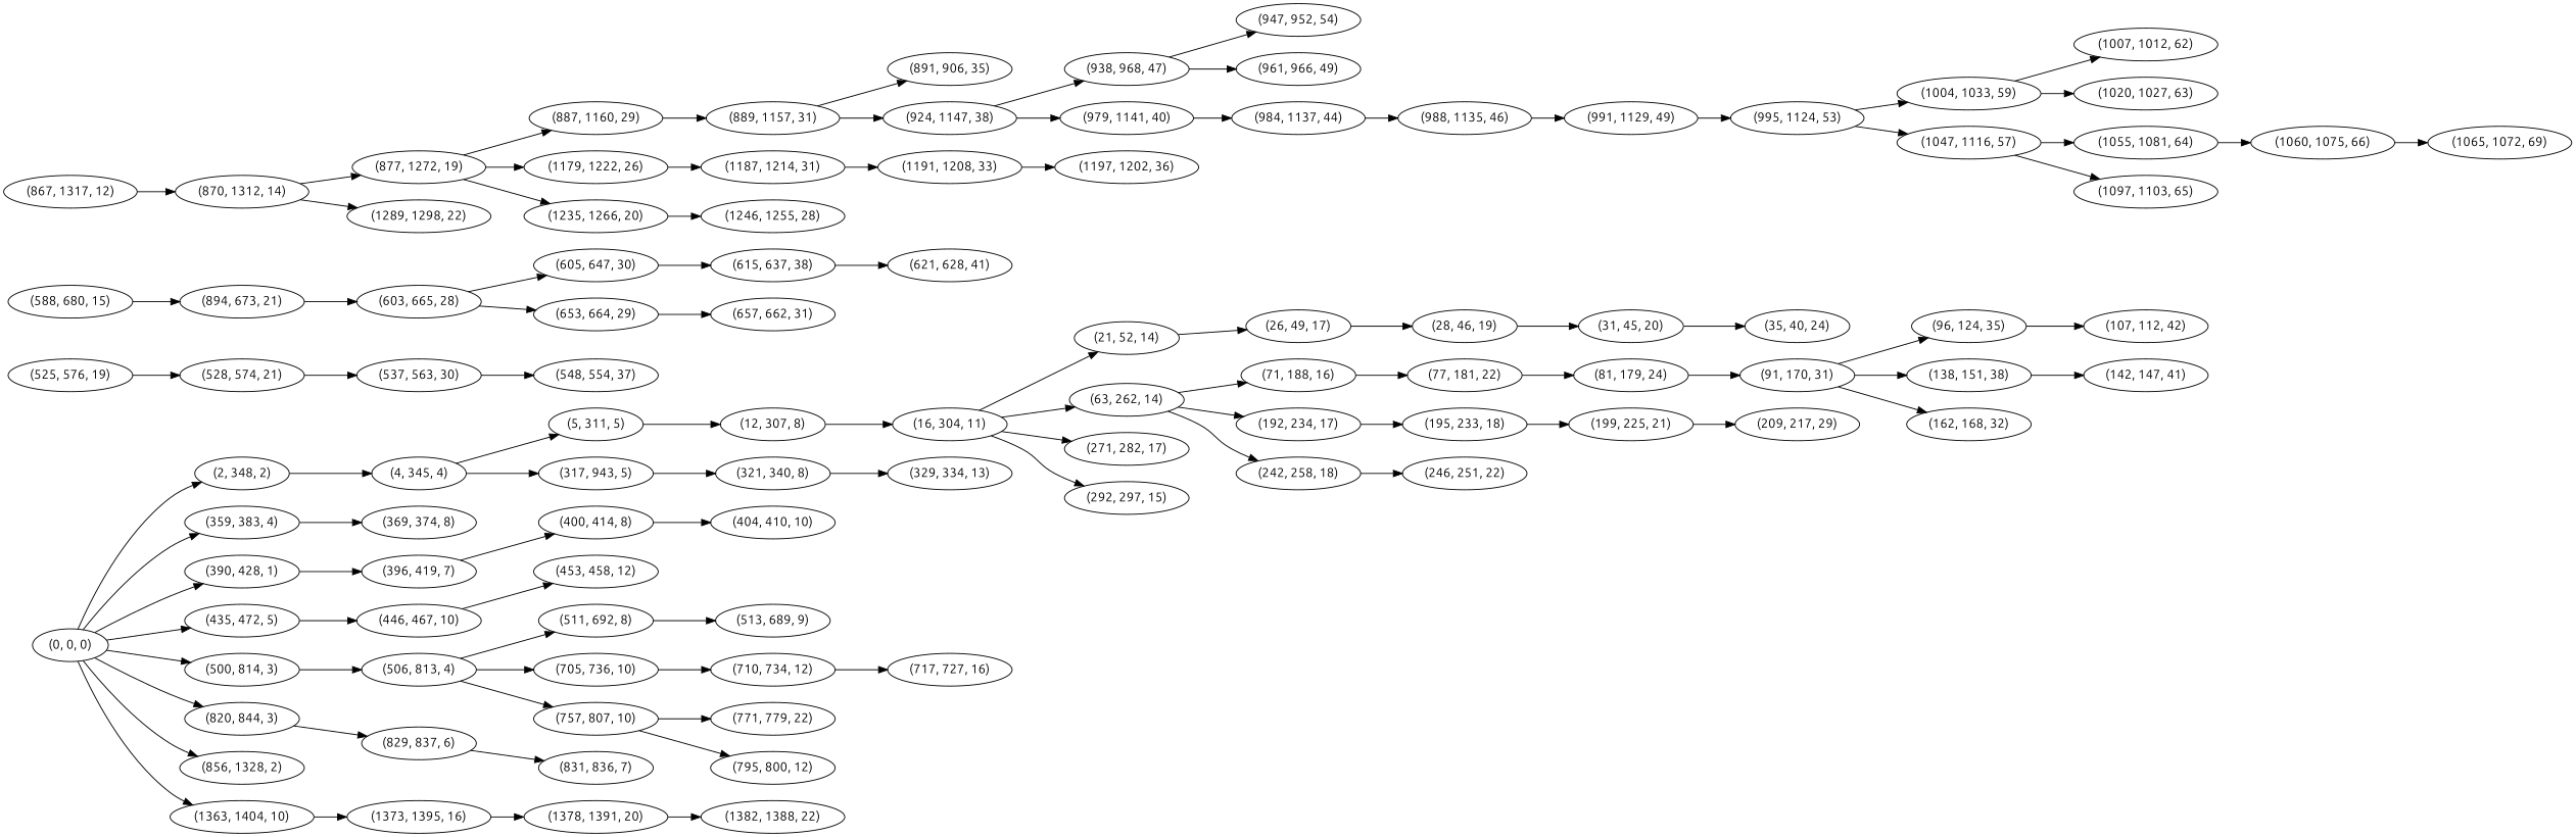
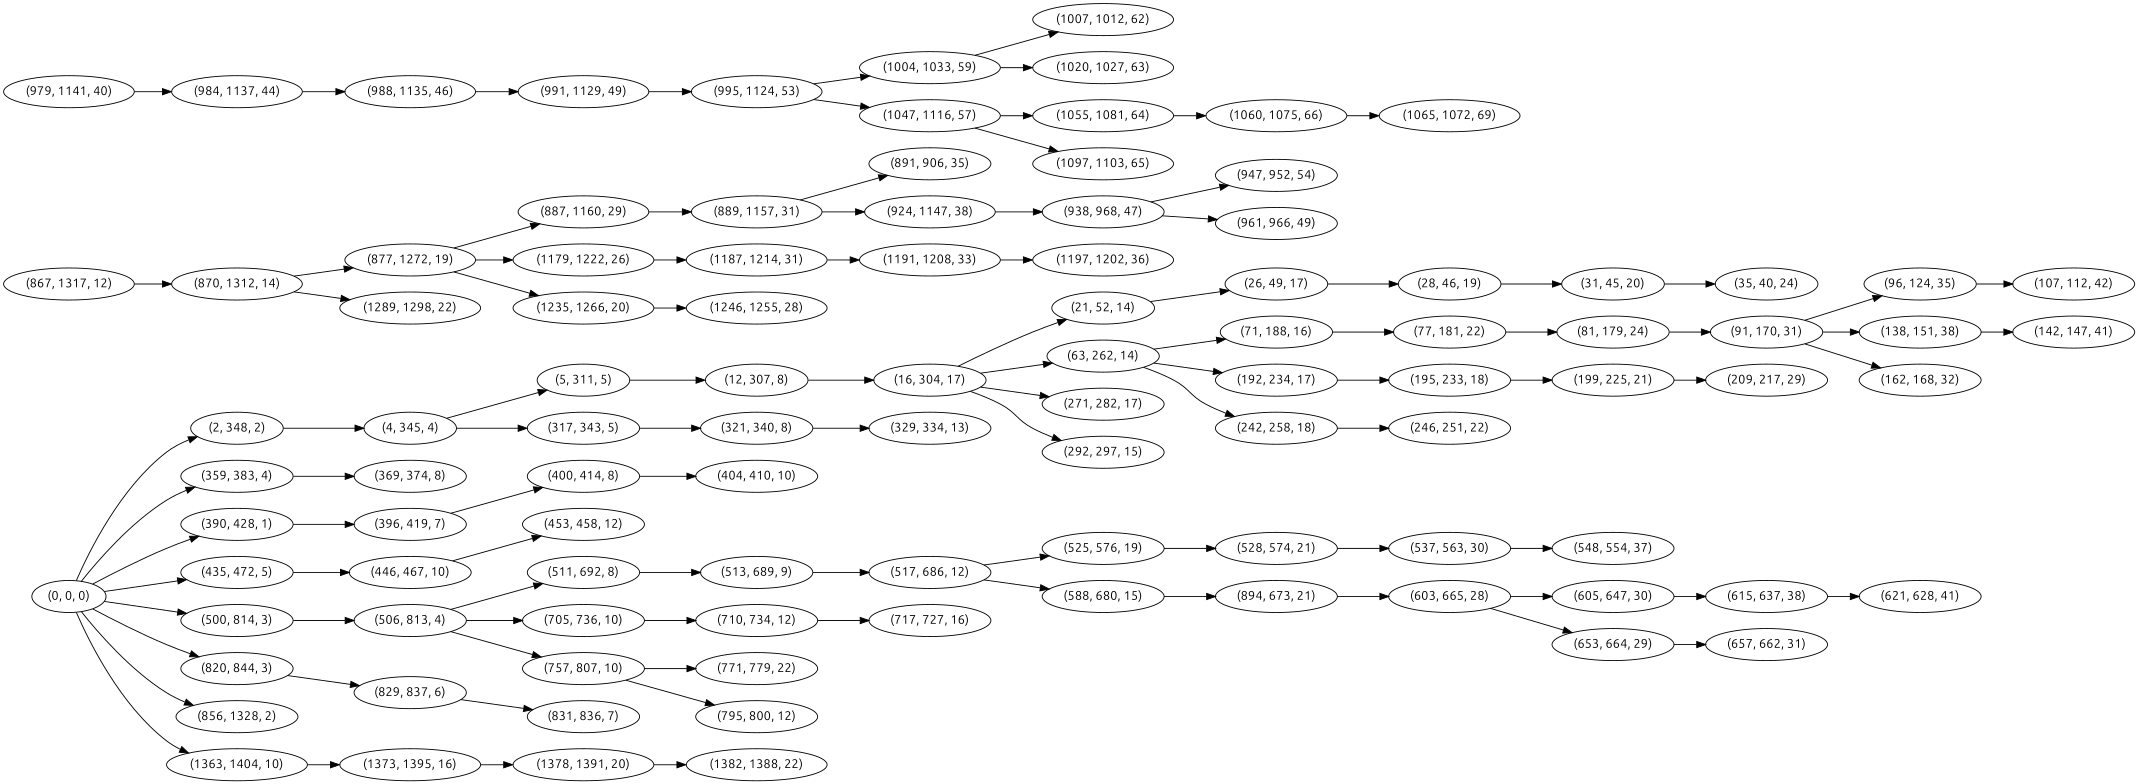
  digraph {
    fontname=Ubuntu
    rankdir=LR
    node [fontname=Ubuntu]
    edge [fontname=Ubuntu]
    "(0, 0, 0)"
    "(2, 348, 2)"
    "(359, 383, 4)"
    "(390, 428, 1)"
    "(435, 472, 5)"
    "(500, 814, 3)"
    "(820, 844, 3)"
    "(856, 1328, 2)"
    "(1363, 1404, 10)"
    "(4, 345, 4)"
    "(369, 374, 8)"
    "(396, 419, 7)"
    "(446, 467, 10)"
    "(506, 813, 4)"
    "(829, 837, 6)"
    "(1373, 1395, 16)"
    "(5, 311, 5)"
-   "(317, 343, 5)" [label="(317, 943, 5)"]
+   "(317, 343, 5)"
    "(12, 307, 8)"
    "(321, 340, 8)"
-   "(16, 304, 11)"
+   "(16, 304, 11)" [label="(16, 304, 17)"]
    "(21, 52, 14)"
    "(63, 262, 14)"
    "(271, 282, 17)"
    "(292, 297, 15)"
    "(26, 49, 17)"
    "(71, 188, 16)"
    "(192, 234, 17)"
    "(242, 258, 18)"
    "(28, 46, 19)"
    "(31, 45, 20)"
    "(35, 40, 24)"
    "(77, 181, 22)"
    "(195, 233, 18)"
    "(246, 251, 22)"
    "(81, 179, 24)"
    "(91, 170, 31)"
    "(96, 124, 35)"
    "(138, 151, 38)"
    "(162, 168, 32)"
    "(107, 112, 42)"
    "(142, 147, 41)"
    "(199, 225, 21)"
    "(209, 217, 29)"
    "(329, 334, 13)"
    "(400, 414, 8)"
    "(404, 410, 10)"
    "(453, 458, 12)"
    "(511, 692, 8)"
    "(705, 736, 10)"
    "(757, 807, 10)"
    "(513, 689, 9)"
    "(710, 734, 12)"
    "(771, 779, 22)"
    "(795, 800, 12)"
+   "(517, 686, 12)"
    "(525, 576, 19)"
    "(588, 680, 15)"
    "(528, 574, 21)"
    n60 [label="(894, 673, 21)"]
    "(537, 563, 30)"
    "(548, 554, 37)"
    "(603, 665, 28)"
    "(605, 647, 30)"
    "(653, 664, 29)"
    "(615, 637, 38)"
    "(657, 662, 31)"
    "(621, 628, 41)"
    "(717, 727, 16)"
    "(831, 836, 7)"
    "(867, 1317, 12)"
    "(870, 1312, 14)"
    "(877, 1272, 19)"
    "(1289, 1298, 22)"
    "(887, 1160, 29)"
    "(1179, 1222, 26)"
    "(1235, 1266, 20)"
    "(889, 1157, 31)"
    "(1187, 1214, 31)"
    "(1246, 1255, 28)"
    n81 [label="(891, 906, 35)"]
    "(924, 1147, 38)"
    "(938, 968, 47)"
    "(979, 1141, 40)"
    "(947, 952, 54)"
    "(961, 966, 49)"
    "(984, 1137, 44)"
    "(988, 1135, 46)"
    "(991, 1129, 49)"
    "(995, 1124, 53)"
    "(1004, 1033, 59)"
    "(1047, 1116, 57)"
    "(1007, 1012, 62)"
    "(1020, 1027, 63)"
    "(1055, 1081, 64)"
    "(1097, 1103, 65)"
    "(1060, 1075, 66)"
    "(1065, 1072, 69)"
    "(1191, 1208, 33)"
    "(1197, 1202, 36)"
    "(1378, 1391, 20)"
    "(1382, 1388, 22)"
    "(0, 0, 0)" -> "(2, 348, 2)"
    "(0, 0, 0)" -> "(359, 383, 4)"
    "(0, 0, 0)" -> "(390, 428, 1)"
    "(0, 0, 0)" -> "(435, 472, 5)"
    "(0, 0, 0)" -> "(500, 814, 3)"
    "(0, 0, 0)" -> "(820, 844, 3)"
    "(0, 0, 0)" -> "(856, 1328, 2)"
    "(0, 0, 0)" -> "(1363, 1404, 10)"
    "(2, 348, 2)" -> "(4, 345, 4)"
    "(359, 383, 4)" -> "(369, 374, 8)"
    "(390, 428, 1)" -> "(396, 419, 7)"
    "(435, 472, 5)" -> "(446, 467, 10)"
    "(500, 814, 3)" -> "(506, 813, 4)"
    "(820, 844, 3)" -> "(829, 837, 6)"
    "(1363, 1404, 10)" -> "(1373, 1395, 16)"
    "(4, 345, 4)" -> "(5, 311, 5)"
    "(4, 345, 4)" -> "(317, 343, 5)"
    "(396, 419, 7)" -> "(400, 414, 8)"
    "(446, 467, 10)" -> "(453, 458, 12)"
    "(506, 813, 4)" -> "(511, 692, 8)"
    "(506, 813, 4)" -> "(705, 736, 10)"
    "(506, 813, 4)" -> "(757, 807, 10)"
    "(829, 837, 6)" -> "(831, 836, 7)"
    "(1373, 1395, 16)" -> "(1378, 1391, 20)"
    "(5, 311, 5)" -> "(12, 307, 8)"
    "(317, 343, 5)" -> "(321, 340, 8)"
    "(12, 307, 8)" -> "(16, 304, 11)"
    "(321, 340, 8)" -> "(329, 334, 13)"
    "(16, 304, 11)" -> "(21, 52, 14)"
    "(16, 304, 11)" -> "(63, 262, 14)"
    "(16, 304, 11)" -> "(271, 282, 17)"
    "(16, 304, 11)" -> "(292, 297, 15)"
    "(21, 52, 14)" -> "(26, 49, 17)"
    "(63, 262, 14)" -> "(71, 188, 16)"
    "(63, 262, 14)" -> "(192, 234, 17)"
    "(63, 262, 14)" -> "(242, 258, 18)"
    "(26, 49, 17)" -> "(28, 46, 19)"
    "(71, 188, 16)" -> "(77, 181, 22)"
    "(192, 234, 17)" -> "(195, 233, 18)"
    "(242, 258, 18)" -> "(246, 251, 22)"
    "(28, 46, 19)" -> "(31, 45, 20)"
    "(31, 45, 20)" -> "(35, 40, 24)"
    "(77, 181, 22)" -> "(81, 179, 24)"
    "(195, 233, 18)" -> "(199, 225, 21)"
    "(81, 179, 24)" -> "(91, 170, 31)"
    "(91, 170, 31)" -> "(96, 124, 35)"
    "(91, 170, 31)" -> "(138, 151, 38)"
    "(91, 170, 31)" -> "(162, 168, 32)"
    "(96, 124, 35)" -> "(107, 112, 42)"
    "(138, 151, 38)" -> "(142, 147, 41)"
    "(199, 225, 21)" -> "(209, 217, 29)"
    "(400, 414, 8)" -> "(404, 410, 10)"
    "(511, 692, 8)" -> "(513, 689, 9)"
    "(705, 736, 10)" -> "(710, 734, 12)"
    "(757, 807, 10)" -> "(771, 779, 22)"
    "(757, 807, 10)" -> "(795, 800, 12)"
+   "(513, 689, 9)" -> "(517, 686, 12)"
    "(710, 734, 12)" -> "(717, 727, 16)"
+   "(517, 686, 12)" -> "(525, 576, 19)"
+   "(517, 686, 12)" -> "(588, 680, 15)"
    "(525, 576, 19)" -> "(528, 574, 21)"
    "(588, 680, 15)" -> n60
    "(528, 574, 21)" -> "(537, 563, 30)"
    n60 -> "(603, 665, 28)"
    "(537, 563, 30)" -> "(548, 554, 37)"
    "(603, 665, 28)" -> "(605, 647, 30)"
    "(603, 665, 28)" -> "(653, 664, 29)"
    "(605, 647, 30)" -> "(615, 637, 38)"
    "(653, 664, 29)" -> "(657, 662, 31)"
    "(615, 637, 38)" -> "(621, 628, 41)"
    "(867, 1317, 12)" -> "(870, 1312, 14)"
    "(870, 1312, 14)" -> "(877, 1272, 19)"
    "(870, 1312, 14)" -> "(1289, 1298, 22)"
    "(877, 1272, 19)" -> "(887, 1160, 29)"
    "(877, 1272, 19)" -> "(1179, 1222, 26)"
    "(877, 1272, 19)" -> "(1235, 1266, 20)"
    "(887, 1160, 29)" -> "(889, 1157, 31)"
    "(1179, 1222, 26)" -> "(1187, 1214, 31)"
    "(1235, 1266, 20)" -> "(1246, 1255, 28)"
    "(889, 1157, 31)" -> n81
    "(889, 1157, 31)" -> "(924, 1147, 38)"
    "(1187, 1214, 31)" -> "(1191, 1208, 33)"
    "(924, 1147, 38)" -> "(938, 968, 47)"
-   "(924, 1147, 38)" -> "(979, 1141, 40)"
    "(938, 968, 47)" -> "(947, 952, 54)"
    "(938, 968, 47)" -> "(961, 966, 49)"
    "(979, 1141, 40)" -> "(984, 1137, 44)"
    "(984, 1137, 44)" -> "(988, 1135, 46)"
    "(988, 1135, 46)" -> "(991, 1129, 49)"
    "(991, 1129, 49)" -> "(995, 1124, 53)"
    "(995, 1124, 53)" -> "(1004, 1033, 59)"
    "(995, 1124, 53)" -> "(1047, 1116, 57)"
    "(1004, 1033, 59)" -> "(1007, 1012, 62)"
    "(1004, 1033, 59)" -> "(1020, 1027, 63)"
    "(1047, 1116, 57)" -> "(1055, 1081, 64)"
    "(1047, 1116, 57)" -> "(1097, 1103, 65)"
    "(1055, 1081, 64)" -> "(1060, 1075, 66)"
    "(1060, 1075, 66)" -> "(1065, 1072, 69)"
    "(1191, 1208, 33)" -> "(1197, 1202, 36)"
    "(1378, 1391, 20)" -> "(1382, 1388, 22)"
  }
